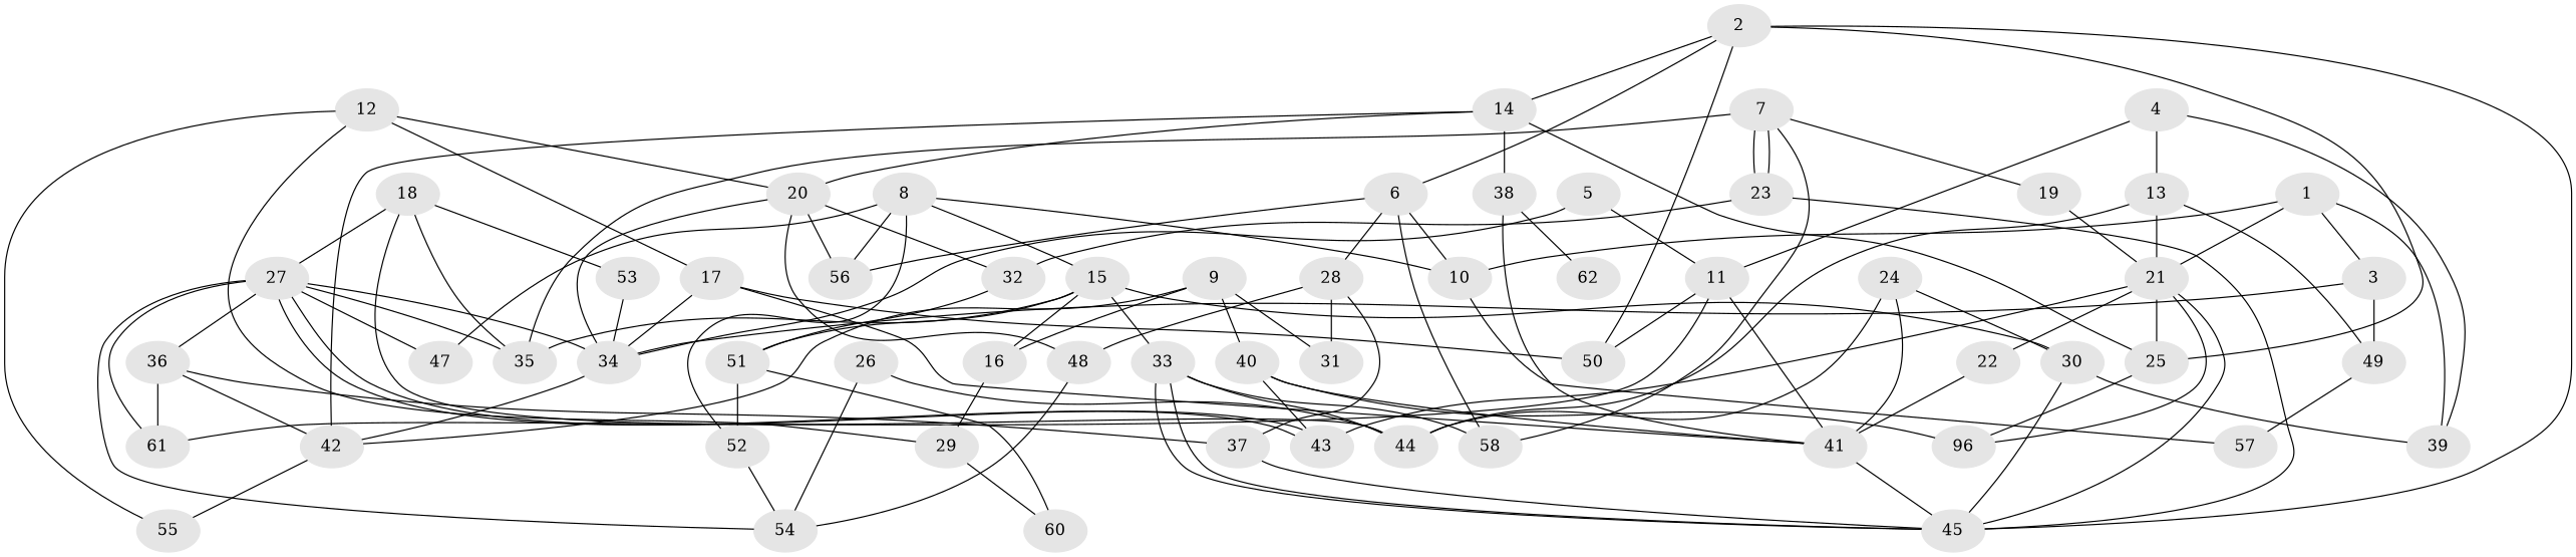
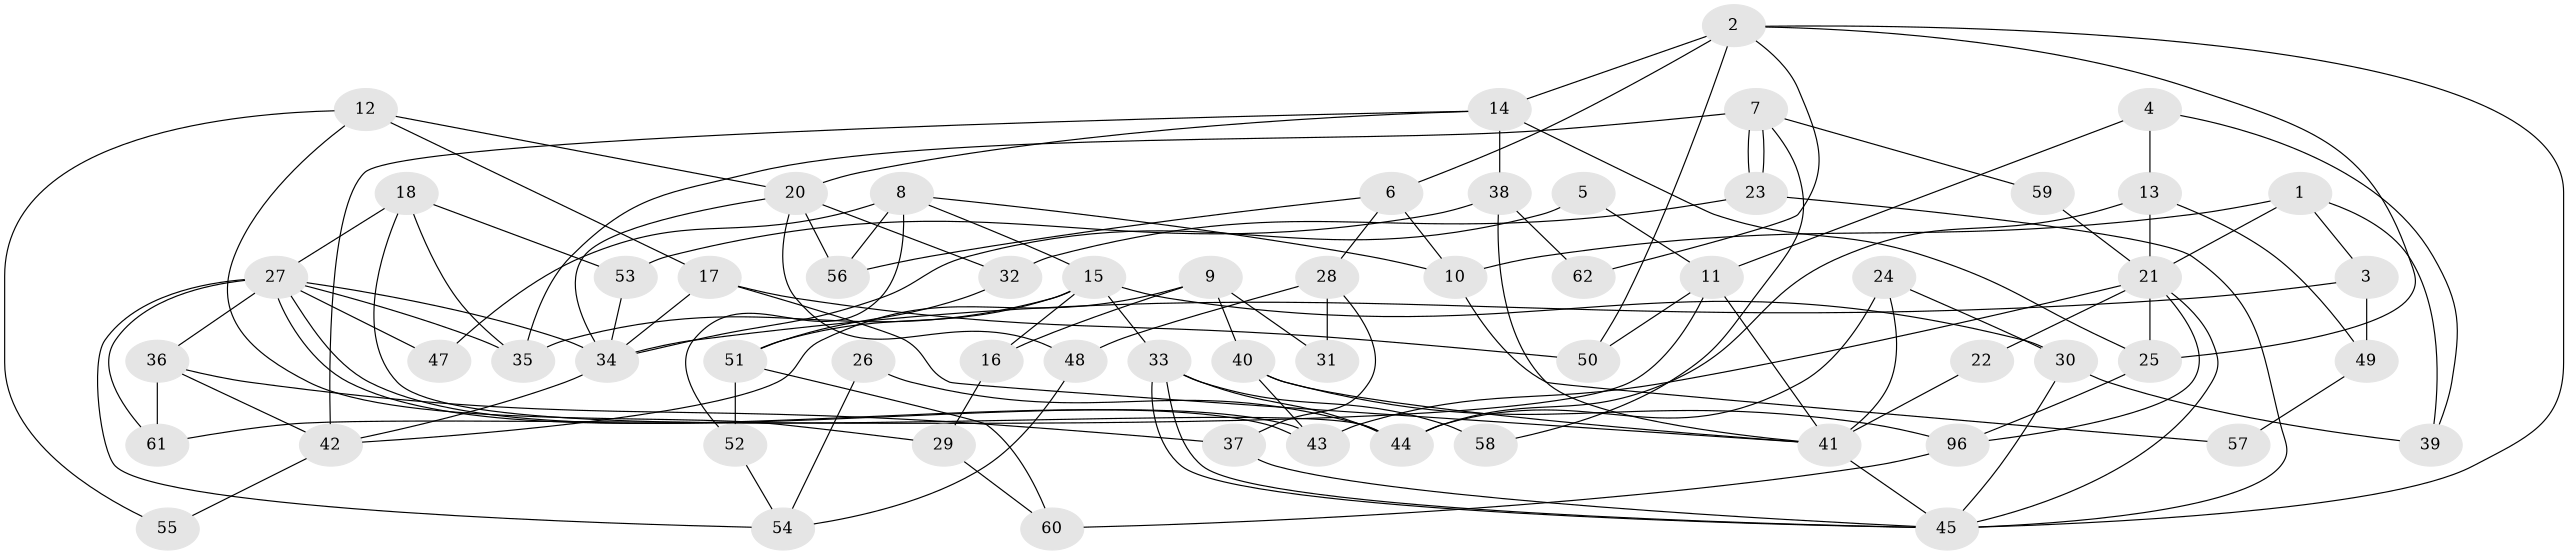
  graph {
    node [color=gray90 style=filled]
    1
    3
    10
    21
    39
    34
    49
    57
    25
    45
    22
    43
    n13 [label=96]
    2
    6
    14
    50
    62
    28
    56
    58
    42
    20
    38
    4
    11
    13
    41
    61
    44
    5
    31
    48
    37
    7
-   19
+   19 [label=59]
    23
    35
    32
    8
    15
    47
    52
    16
    30
    33
    51
    54
    9
    40
    29
    55
    12
    17
    60
    53
    18
    27
    36
    24
    26
    1 -- 3
    1 -- 10
    1 -- 21
    1 -- 39
    3 -- 34
    3 -- 49
    10 -- 57
    21 -- 25
    21 -- 45
    21 -- 22
    21 -- 43
    21 -- n13
    34 -- 42
    49 -- 57
    25 -- n13
    22 -- 41
+   n13 -- 60
    2 -- 25
    2 -- 45
    2 -- 6
    2 -- 14
    2 -- 50
+   2 -- 62
    6 -- 10
    6 -- 28
    6 -- 56
-   6 -- 58
    14 -- 25
    14 -- 42
    14 -- 20
    14 -- 38
    28 -- 31
    28 -- 48
    28 -- 37
    42 -- 55
    20 -- 34
    20 -- 56
    20 -- 48
    20 -- 32
    38 -- 62
    38 -- 41
+   38 -- 53
    4 -- 39
    4 -- 11
    4 -- 13
    11 -- 50
    11 -- 41
    11 -- 61
    13 -- 21
    13 -- 49
    13 -- 44
    41 -- 45
    5 -- 34
    5 -- 11
    48 -- 54
    37 -- 45
    7 -- 58
    7 -- 19
    7 -- 23
    7 -- 23
    7 -- 35
    19 -- 21
    23 -- 45
    23 -- 32
    32 -- 51
    8 -- 10
    8 -- 56
    8 -- 15
    8 -- 47
    8 -- 52
    15 -- 35
    15 -- 16
    15 -- 30
    15 -- 33
    15 -- 51
    52 -- 54
    16 -- 29
    30 -- 39
    30 -- 45
    33 -- 45
    33 -- 45
    33 -- 58
    33 -- 44
    51 -- 52
    51 -- 60
    9 -- 42
    9 -- 31
    9 -- 16
    9 -- 40
    40 -- 43
    40 -- n13
    40 -- 41
    29 -- 60
    12 -- 20
    12 -- 29
    12 -- 55
    12 -- 17
    17 -- 34
    17 -- 50
    17 -- 41
    53 -- 34
    18 -- 44
    18 -- 35
    18 -- 53
    18 -- 27
    27 -- 34
    27 -- 43
    27 -- 43
    27 -- 61
    27 -- 35
    27 -- 47
    27 -- 54
    27 -- 36
    36 -- 42
    36 -- 61
    36 -- 37
    24 -- 41
    24 -- 44
    24 -- 30
    26 -- 44
    26 -- 54
  }
